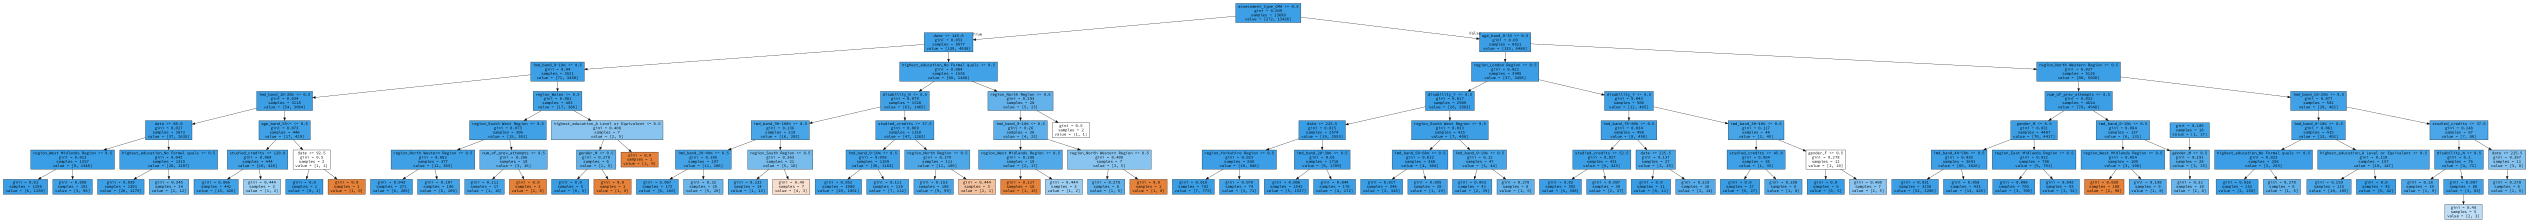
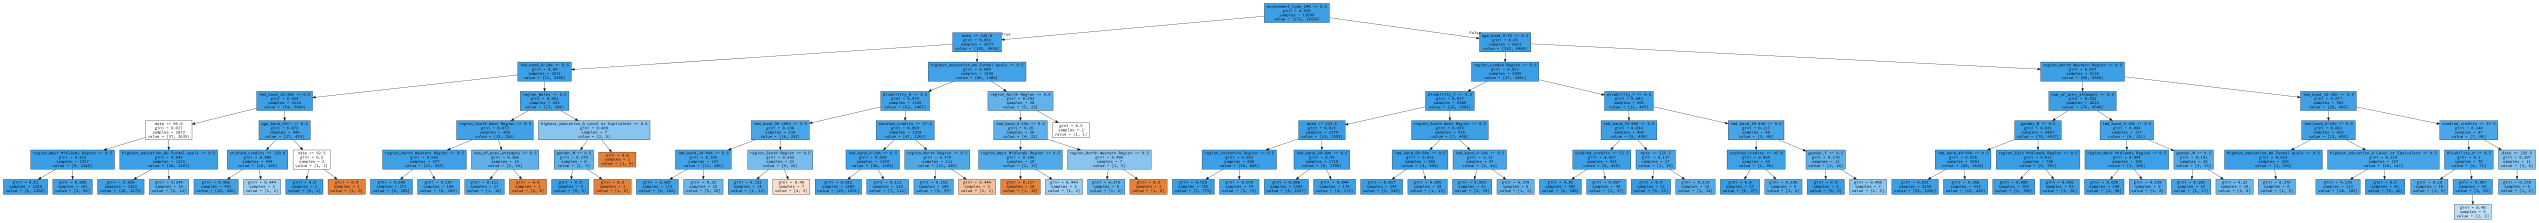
  digraph {
    fontname="Source Code Pro"
    node [color=black fillcolor="#399de5fb" fontname="Source Code Pro" shape=box style=filled]
    edge [fontname="Source Code Pro"]
    n1 [fillcolor="#399de5fa" label="assessment_type_CMA <= 0.5\ngini = 0.039\nsamples = 13698\nvalue = [272, 13426]"]
    n2 [fillcolor="#399de5f8" label="date <= 145.0\ngini = 0.053\nsamples = 5077\nvalue = [139, 4938]"]
    n3 [label="age_band_0-35 <= 0.5\ngini = 0.03\nsamples = 8621\nvalue = [133, 8488]"]
    n4 [fillcolor="#399de5fa" label="imd_band_0-10% <= 0.5\ngini = 0.04\nsamples = 3521\nvalue = [71, 3450]"]
    n5 [fillcolor="#399de5f3" label="highest_education_No Formal quals <= 0.5\ngini = 0.084\nsamples = 1556\nvalue = [68, 1488]"]
    n6 [fillcolor="#399de5fc" label="region_London Region <= 0.5\ngini = 0.021\nsamples = 3495\nvalue = [37, 3458]"]
    n7 [fillcolor="#399de5fa" label="region_North Western Region <= 0.5\ngini = 0.037\nsamples = 5126\nvalue = [96, 5030]"]
    n8 [label="imd_band_10-20% <= 0.5\ngini = 0.034\nsamples = 3118\nvalue = [54, 3064]"]
    n9 [fillcolor="#399de5f4" label="region_Wales <= 0.5\ngini = 0.081\nsamples = 403\nvalue = [17, 386]"]
    n10 [fillcolor="#399de5f4" label="disability_N <= 0.5\ngini = 0.079\nsamples = 1528\nvalue = [63, 1465]"]
    n11 [fillcolor="#399de5c8" label="region_North Region <= 0.5\ngini = 0.293\nsamples = 28\nvalue = [5, 23]"]
-   n12 [label="date <= 89.0\ngini = 0.027\nsamples = 2672\nvalue = [37, 2635]"]
+   n12 [fillcolor="#e5813900" label="date <= 89.0\ngini = 0.027\nsamples = 2672\nvalue = [37, 2635]"]
    n13 [fillcolor="#399de5f5" label="age_band_55<= <= 0.5\ngini = 0.073\nsamples = 446\nvalue = [17, 429]"]
    n14 [fillcolor="#399de5f5" label="region_South West Region <= 0.5\ngini = 0.073\nsamples = 396\nvalue = [15, 381]"]
    n15 [fillcolor="#399de599" label="highest_education_A Level or Equivalent <= 0.5\ngini = 0.408\nsamples = 7\nvalue = [2, 5]"]
    n16 [fillcolor="#399de5fd" label="region_West Midlands Region <= 0.5\ngini = 0.013\nsamples = 1357\nvalue = [9, 1348]"]
    n17 [fillcolor="#399de5f9" label="highest_education_No Formal quals <= 0.5\ngini = 0.042\nsamples = 1315\nvalue = [28, 1287]"]
    n18 [fillcolor="#399de5f5" label="studied_credits <= 120.0\ngini = 0.069\nsamples = 444\nvalue = [16, 428]"]
    n19 [fillcolor="#e5813900" label="date <= 92.5\ngini = 0.5\nsamples = 2\nvalue = [1, 1]"]
    n20 [fillcolor="#399de5fe" label="gini = 0.01\nsamples = 1256\nvalue = [6, 1250]"]
    n21 [fillcolor="#399de5f7" label="gini = 0.058\nsamples = 101\nvalue = [3, 98]"]
    n22 [fillcolor="#399de5fa" label="gini = 0.039\nsamples = 1301\nvalue = [26, 1275]"]
    n23 [fillcolor="#399de5d4" label="gini = 0.345\nsamples = 14\nvalue = [2, 12]"]
    n24 [fillcolor="#399de5f6" label="gini = 0.066\nsamples = 441\nvalue = [15, 426]"]
    n25 [fillcolor="#399de57f" label="gini = 0.444\nsamples = 3\nvalue = [1, 2]"]
    n26 [fillcolor="#399de5ff" label="gini = 0.0\nsamples = 1\nvalue = [0, 1]"]
    n27 [fillcolor="#e58139ff" label="gini = 0.0\nsamples = 1\nvalue = [1, 0]"]
    n28 [fillcolor="#399de5f7" label="region_North Western Region <= 0.5\ngini = 0.062\nsamples = 377\nvalue = [12, 365]"]
    n29 [fillcolor="#399de5cf" label="num_of_prev_attempts <= 0.5\ngini = 0.266\nsamples = 19\nvalue = [3, 16]"]
    n30 [fillcolor="#399de5cc" label="gender_M <= 0.5\ngini = 0.278\nsamples = 6\nvalue = [1, 5]"]
    n31 [fillcolor="#e58139ff" label="gini = 0.0\nsamples = 1\nvalue = [1, 0]"]
    n32 [fillcolor="#399de5f9" label="gini = 0.043\nsamples = 271\nvalue = [6, 265]"]
    n33 [fillcolor="#399de5f0" label="gini = 0.107\nsamples = 106\nvalue = [6, 100]"]
    n34 [fillcolor="#399de5ef" label="gini = 0.111\nsamples = 17\nvalue = [1, 16]"]
    n35 [fillcolor="#e58139ff" label="gini = 0.0\nsamples = 2\nvalue = [2, 0]"]
    n36 [fillcolor="#399de5ff" label="gini = 0.0\nsamples = 5\nvalue = [0, 5]"]
    n37 [fillcolor="#e58139ff" label="gini = 0.0\nsamples = 1\nvalue = [1, 0]"]
    n38 [fillcolor="#399de5eb" label="imd_band_90-100% <= 0.5\ngini = 0.136\nsamples = 218\nvalue = [16, 202]"]
    n39 [fillcolor="#399de5f6" label="studied_credits <= 37.5\ngini = 0.069\nsamples = 1310\nvalue = [47, 1263]"]
    n40 [fillcolor="#399de5d1" label="imd_band_0-10% <= 0.5\ngini = 0.26\nsamples = 26\nvalue = [4, 22]"]
    n41 [fillcolor="#e5813900" label="gini = 0.5\nsamples = 2\nvalue = [1, 1]"]
    n42 [fillcolor="#399de5f0" label="imd_band_30-40% <= 0.5\ngini = 0.105\nsamples = 197\nvalue = [11, 186]"]
    n43 [fillcolor="#399de5af" label="region_South Region <= 0.5\ngini = 0.363\nsamples = 21\nvalue = [5, 16]"]
    n44 [fillcolor="#399de5f7" label="imd_band_0-10% <= 0.5\ngini = 0.058\nsamples = 1199\nvalue = [36, 1163]"]
    n45 [fillcolor="#399de5e3" label="region_North Region <= 0.5\ngini = 0.179\nsamples = 111\nvalue = [11, 100]"]
    n46 [fillcolor="#399de5f6" label="gini = 5.067\nsamples = 172\nvalue = [6, 166]"]
    n47 [fillcolor="#399de5bf" label="gini = 0.32\nsamples = 25\nvalue = [5, 20]"]
    n48 [fillcolor="#399de5eb" label="gini = 0.133\nsamples = 14\nvalue = [1, 13]"]
    n49 [fillcolor="#e5813940" label="gini = 0.49\nsamples = 7\nvalue = [4, 3]"]
    n50 [fillcolor="#399de5f8" label="gini = 0.052\nsamples = 1080\nvalue = [29, 1051]"]
    n51 [fillcolor="#399de5ef" label="gini = 0.111\nsamples = 119\nvalue = [7, 112]"]
    n52 [fillcolor="#399de5e8" label="gini = 0.153\nsamples = 108\nvalue = [9, 99]"]
    n53 [fillcolor="#e581397f" label="gini = 0.444\nsamples = 3\nvalue = [2, 1]"]
    n54 [fillcolor="#399de5e1" label="region_West Midlands Region <= 0.5\ngini = 0.188\nsamples = 19\nvalue = [2, 17]"]
    n55 [fillcolor="#399de599" label="region_North Western Region <= 0.5\ngini = 0.408\nsamples = 7\nvalue = [2, 5]"]
    n56 [fillcolor="#e58139ff" label="gini = 0.117\nsamples = 16\nvalue = [1, 15]"]
    n57 [fillcolor="#399de57f" label="gini = 0.444\nsamples = 3\nvalue = [1, 2]"]
    n58 [fillcolor="#399de5cc" label="gini = 0.278\nsamples = 6\nvalue = [1, 5]"]
    n59 [fillcolor="#e58139ff" label="gini = 0.0\nsamples = 1\nvalue = [1, 0]"]
    n60 [fillcolor="#399de5fd" label="disability_Y <= 0.5\ngini = 0.017\nsamples = 2989\nvalue = [26, 2963]"]
    n61 [fillcolor="#399de5f9" label="disability_Y <= 0.5\ngini = 0.043\nsamples = 506\nvalue = [11, 495]"]
    n62 [label="num_of_prev_attempts <= 0.5\ngini = 0.032\nsamples = 4624\nvalue = [76, 4548]"]
    n63 [fillcolor="#399de5f4" label="imd_band_10-20% <= 0.5\ngini = 0.077\nsamples = 502\nvalue = [20, 482]"]
    n64 [fillcolor="#399de5fd" label="date <= 225.5\ngini = 0.015\nsamples = 2574\nvalue = [19, 2555]"]
    n65 [label="region_South West Region <= 0.5\ngini = 0.033\nsamples = 415\nvalue = [7, 408]"]
    n66 [fillcolor="#399de5fa" label="imd_band_70-80% <= 0.5\ngini = 0.034\nsamples = 458\nvalue = [8, 450]"]
    n67 [fillcolor="#399de5ee" label="imd_band_30-40% <= 0.5\ngini = 0.117\nsamples = 48\nvalue = [3, 45]"]
    n68 [fillcolor="#399de5fc" label="region_Yorkshire Region <= 0.5\ngini = 0.023\nsamples = 856\nvalue = [10, 846]"]
    n69 [fillcolor="#399de5fe" label="imd_band_20-30% <= 0.5\ngini = 0.01\nsamples = 1718\nvalue = [9, 1709]"]
    n70 [fillcolor="#399de5fc" label="imd_band_50-60% <= 0.5\ngini = 0.022\nsamples = 368\nvalue = [4, 364]"]
    n71 [fillcolor="#399de5ee" label="imd_band_0-10% <= 0.5\ngini = 0.12\nsamples = 47\nvalue = [3, 44]"]
    n72 [fillcolor="#399de5fd" label="gini = 0.018\nsamples = 782\nvalue = [7, 775]"]
    n73 [fillcolor="#399de5f4" label="gini = 0.078\nsamples = 74\nvalue = [3, 71]"]
    n74 [fillcolor="#399de5fe" label="gini = 0.006\nsamples = 1542\nvalue = [5, 1537]"]
    n75 [fillcolor="#399de5f9" label="gini = 0.044\nsamples = 176\nvalue = [4, 172]"]
    n76 [fillcolor="#399de5fd" label="gini = 0.017\nsamples = 348\nvalue = [3, 345]"]
    n77 [fillcolor="#399de5f2" label="gini = 0.095\nsamples = 20\nvalue = [1, 19]"]
    n78 [fillcolor="#399de5f2" label="gini = 0.093\nsamples = 41\nvalue = [2, 39]"]
    n79 [fillcolor="#399de5cc" label="gini = 0.278\nsamples = 6\nvalue = [1, 5]"]
    n80 [label="studied_credits <= 52.5\ngini = 0.027\nsamples = 431\nvalue = [6, 425]"]
    n81 [fillcolor="#399de5eb" label="date <= 225.5\ngini = 0.137\nsamples = 27\nvalue = [2, 25]"]
    n82 [fillcolor="#399de5f8" label="studied_credits <= 45.0\ngini = 0.054\nsamples = 36\nvalue = [1, 35]"]
-   n83 [fillcolor="#e5813900" label="gender_F <= 0.5\ngini = 0.278\nsamples = 12\nvalue = [2, 10]"]
+   n83 [fillcolor="#399de5cc" label="gender_F <= 0.5\ngini = 0.278\nsamples = 12\nvalue = [2, 10]"]
    n84 [fillcolor="#399de5fc" label="gini = 0.02\nsamples = 392\nvalue = [4, 388]"]
    n85 [fillcolor="#399de5f1" label="gini = 0.097\nsamples = 39\nvalue = [2, 37]"]
    n86 [fillcolor="#399de5ff" label="gini = 0.0\nsamples = 11\nvalue = [0, 11]"]
    n87 [fillcolor="#399de5db" label="gini = 0.219\nsamples = 16\nvalue = [2, 14]"]
    n88 [fillcolor="#399de5ff" label="gini = 0.0\nsamples = 27\nvalue = [0, 27]"]
    n89 [fillcolor="#399de5df" label="gini = 0.198\nsamples = 9\nvalue = [1, 8]"]
    n90 [fillcolor="#399de5ff" label="gini = 0.0\nsamples = 5\nvalue = [0, 5]"]
    n91 [fillcolor="#399de599" label="gini = 0.408\nsamples = 7\nvalue = [2, 5]"]
    n92 [label="gender_M <= 0.5\ngini = 0.031\nsamples = 4487\nvalue = [70, 4417]"]
    n93 [fillcolor="#399de5f3" label="imd_band_0-10% <= 0.5\ngini = 0.084\nsamples = 137\nvalue = [6, 131]"]
    n94 [fillcolor="#399de5f7" label="imd_band_0-10% <= 0.5\ngini = 0.061\nsamples = 415\nvalue = [13, 402]"]
    n95 [fillcolor="#399de5e9" label="studied_credits <= 37.5\ngini = 0.148\nsamples = 87\nvalue = [7, 80]"]
    n96 [fillcolor="#399de5fa" label="imd_band_40-50% <= 0.5\ngini = 0.035\nsamples = 3691\nvalue = [65, 3626]"]
    n97 [fillcolor="#399de5fd" label="region_East Midlands Region <= 0.5\ngini = 0.012\nsamples = 796\nvalue = [5, 791]"]
    n98 [fillcolor="#399de5f8" label="region_West Midlands Region <= 0.5\ngini = 0.054\nsamples = 109\nvalue = [3, 106]"]
    n99 [fillcolor="#399de5e0" label="gender_M <= 0.5\ngini = 0.191\nsamples = 28\nvalue = [3, 25]"]
    n100 [label="gini = 0.031\nsamples = 3258\nvalue = [52, 3206]"]
    n101 [fillcolor="#399de5f7" label="gini = 0.058\nsamples = 433\nvalue = [13, 420]"]
    n102 [fillcolor="#399de5fe" label="gini = 0.008\nsamples = 703\nvalue = [3, 700]"]
    n103 [fillcolor="#399de5f9" label="gini = 0.042\nsamples = 93\nvalue = [2, 91]"]
-   n104 [fillcolor="#e58139ff" label="gini = 0.039\nsamples = 100\nvalue = [2, 98]"]
+   n104 [fillcolor="#399de5fa" label="gini = 0.039\nsamples = 100\nvalue = [2, 98]"]
    n105 [fillcolor="#399de5df" label="gini = 0.198\nsamples = 9\nvalue = [1, 8]"]
    n106 [fillcolor="#399de5f0" label="gini = 0.105\nsamples = 18\nvalue = [1, 17]"]
    n107 [fillcolor="#399de5bf" label="gini = 0.32\nsamples = 10\nvalue = [2, 8]"]
    n108 [fillcolor="#399de5fc" label="highest_education_No Formal quals <= 0.5\ngini = 0.023\nsamples = 258\nvalue = [3, 255]"]
    n109 [fillcolor="#399de5ee" label="highest_education_A Level or Equivalent <= 0.5\ngini = 0.119\nsamples = 157\nvalue = [10, 147]"]
    n110 [fillcolor="#399de5f1" label="disability_N <= 0.5\ngini = 0.1\nsamples = 76\nvalue = [4, 72]"]
    n111 [fillcolor="#399de59f" label="date <= 225.5\ngini = 0.397\nsamples = 11\nvalue = [3, 8]"]
-   n112 [fillcolor="#399de5fd" label="gini = 0.016\nsamples = 252\nvalue = [2, 250]"]
    n113 [fillcolor="#399de5cc" label="gini = 0.278\nsamples = 6\nvalue = [1, 5]"]
    n114 [fillcolor="#399de5e7" label="gini = 0.159\nsamples = 115\nvalue = [10, 105]"]
    n115 [fillcolor="#399de5ff" label="gini = 0.0\nsamples = 42\nvalue = [0, 42]"]
    n116 [fillcolor="#399de5e3" label="gini = 0.18\nsamples = 10\nvalue = [1, 9]"]
    n117 [fillcolor="#399de5f3" label="gini = 0.087\nsamples = 66\nvalue = [3, 63]"]
    n118 [fillcolor="#399de5cc" label="gini = 0.278\nsamples = 6\nvalue = [1, 5]"]
    n119 [fillcolor="#399de555" label="gini = 0.48\nsamples = 5\nvalue = [2, 3]"]
    n1 -> n2 [headlabel=True labelangle=45 labeldistance=2.5]
    n1 -> n3 [headlabel=False labelangle=-45 labeldistance=2.5]
    n2 -> n4
    n2 -> n5
    n3 -> n6
    n3 -> n7
    n4 -> n8
    n4 -> n9
    n5 -> n10
    n5 -> n11
    n6 -> n60
    n6 -> n61
    n7 -> n62
    n7 -> n63
    n8 -> n12
    n8 -> n13
    n9 -> n14
    n9 -> n15
    n10 -> n38
    n10 -> n39
    n11 -> n40
    n11 -> n41
    n12 -> n16
    n12 -> n17
    n13 -> n18
    n13 -> n19
    n14 -> n28
    n14 -> n29
    n15 -> n30
    n15 -> n31
    n16 -> n20
    n16 -> n21
    n17 -> n22
    n17 -> n23
    n18 -> n24
    n18 -> n25
    n19 -> n26
    n19 -> n27
    n28 -> n32
    n28 -> n33
    n29 -> n34
    n29 -> n35
    n30 -> n36
    n30 -> n37
    n38 -> n42
    n38 -> n43
    n39 -> n44
    n39 -> n45
    n40 -> n54
    n40 -> n55
    n42 -> n46
    n42 -> n47
    n43 -> n48
    n43 -> n49
    n44 -> n50
    n44 -> n51
    n45 -> n52
    n45 -> n53
    n54 -> n56
    n54 -> n57
    n55 -> n58
    n55 -> n59
    n60 -> n64
    n60 -> n65
    n61 -> n66
    n61 -> n67
    n62 -> n92
    n62 -> n93
    n63 -> n94
    n63 -> n95
    n64 -> n68
    n64 -> n69
    n65 -> n70
    n65 -> n71
    n66 -> n80
    n66 -> n81
    n67 -> n82
    n67 -> n83
    n68 -> n72
    n68 -> n73
    n69 -> n74
    n69 -> n75
    n70 -> n76
    n70 -> n77
    n71 -> n78
    n71 -> n79
    n80 -> n84
    n80 -> n85
    n81 -> n86
    n81 -> n87
    n82 -> n88
    n82 -> n89
    n83 -> n90
    n83 -> n91
    n92 -> n96
    n92 -> n97
    n93 -> n98
    n93 -> n99
    n94 -> n108
    n94 -> n109
    n95 -> n110
    n95 -> n111
    n96 -> n100
    n96 -> n101
    n97 -> n102
    n97 -> n103
    n98 -> n104
    n98 -> n105
-   n106 -> n99
+   n99 -> n106
    n99 -> n107
-   n108 -> n112
    n108 -> n113
    n109 -> n114
    n109 -> n115
    n110 -> n116
    n110 -> n117
    n111 -> n118
    n117 -> n119
  }
